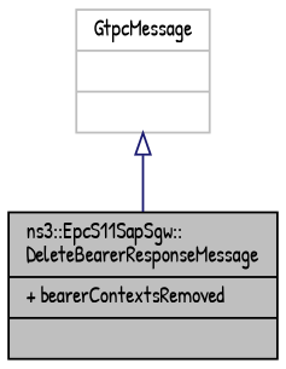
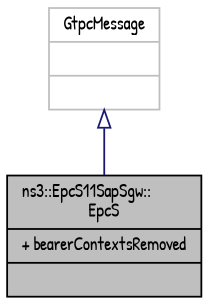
  digraph {
    fontname="Patrick Hand"
    node [fontname="Patrick Hand" fontsize=10 shape=record style=filled]
-   n1 [color=black fillcolor=grey75 fontcolor=black height=0.2 label="{ns3::EpcS11SapSgw::\lDeleteBearerResponseMessage\n|+ bearerContextsRemoved\l|}" width=0.4]
+   n1 [color=black fillcolor=grey75 fontcolor=black height=0.2 label="{ns3::EpcS11SapSgw::\lEpcS\n|+ bearerContextsRemoved\l|}" width=0.4]
    n2 [color=grey75 fillcolor=white height=0.2 label="{GtpcMessage\n||}" width=0.4]
    n2 -> n1 [arrowtail=onormal color=midnightblue dir=back fontname="Patrick Hand" fontsize=10 labelfontname=Helvetica labelfontsize=10 style=solid]
  }
